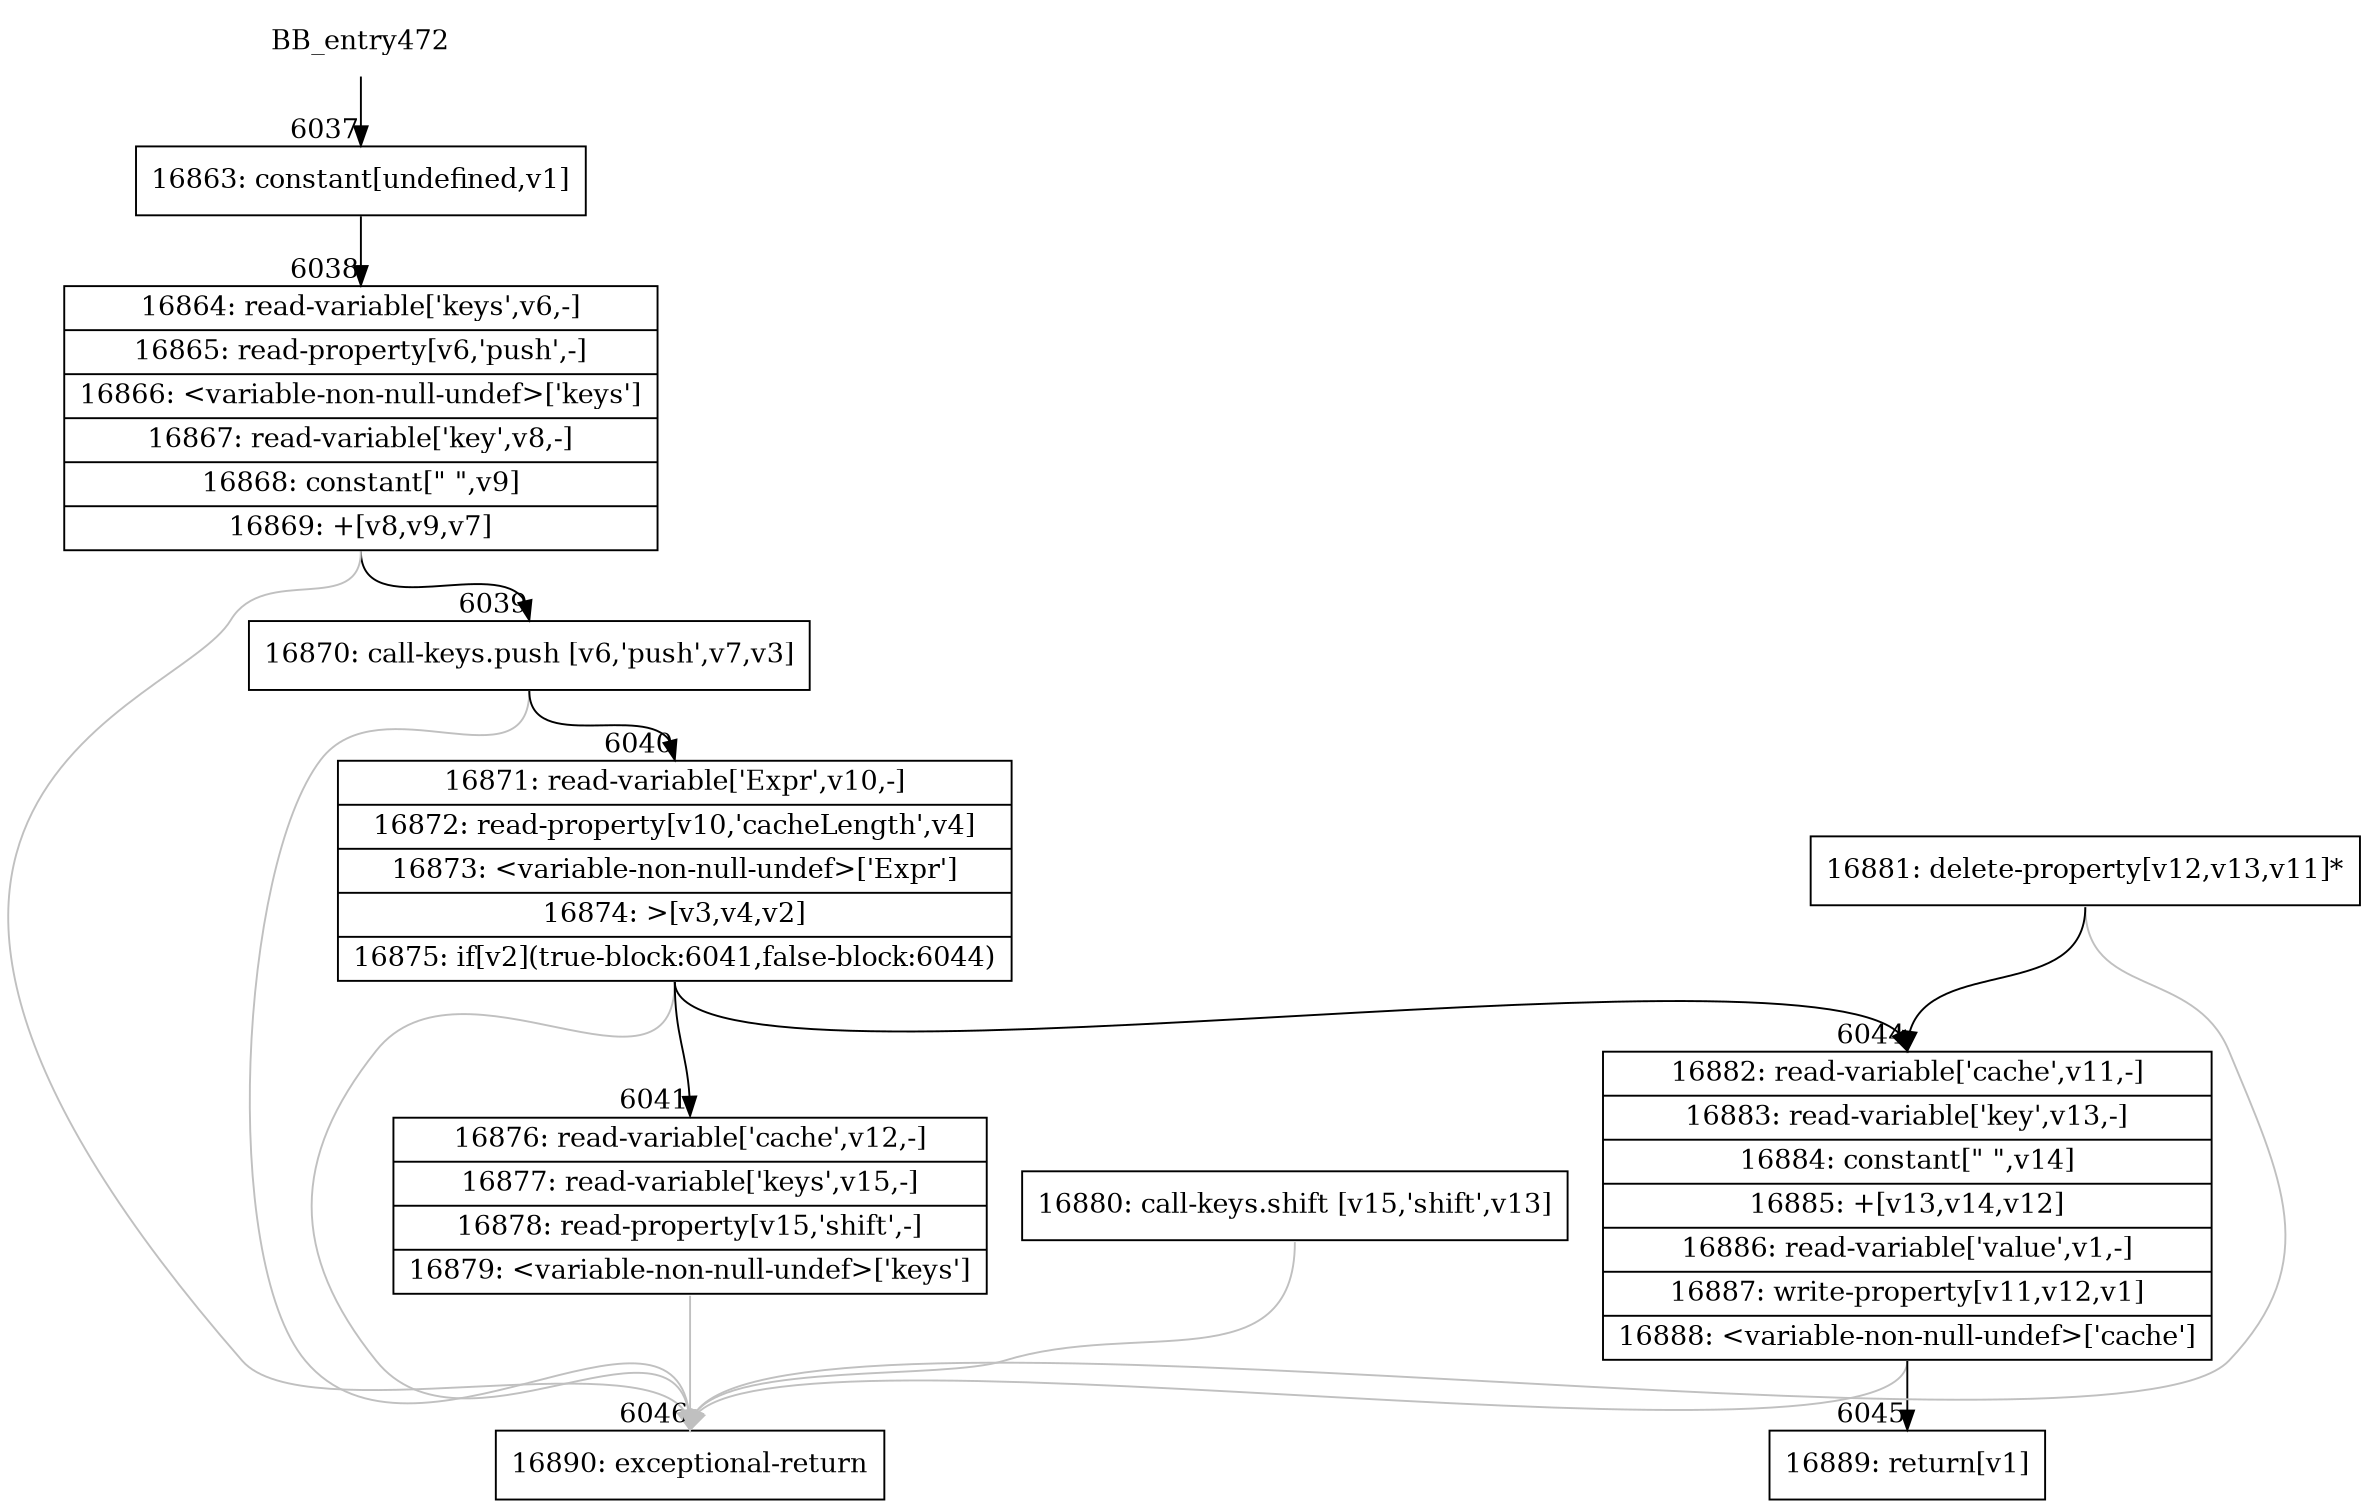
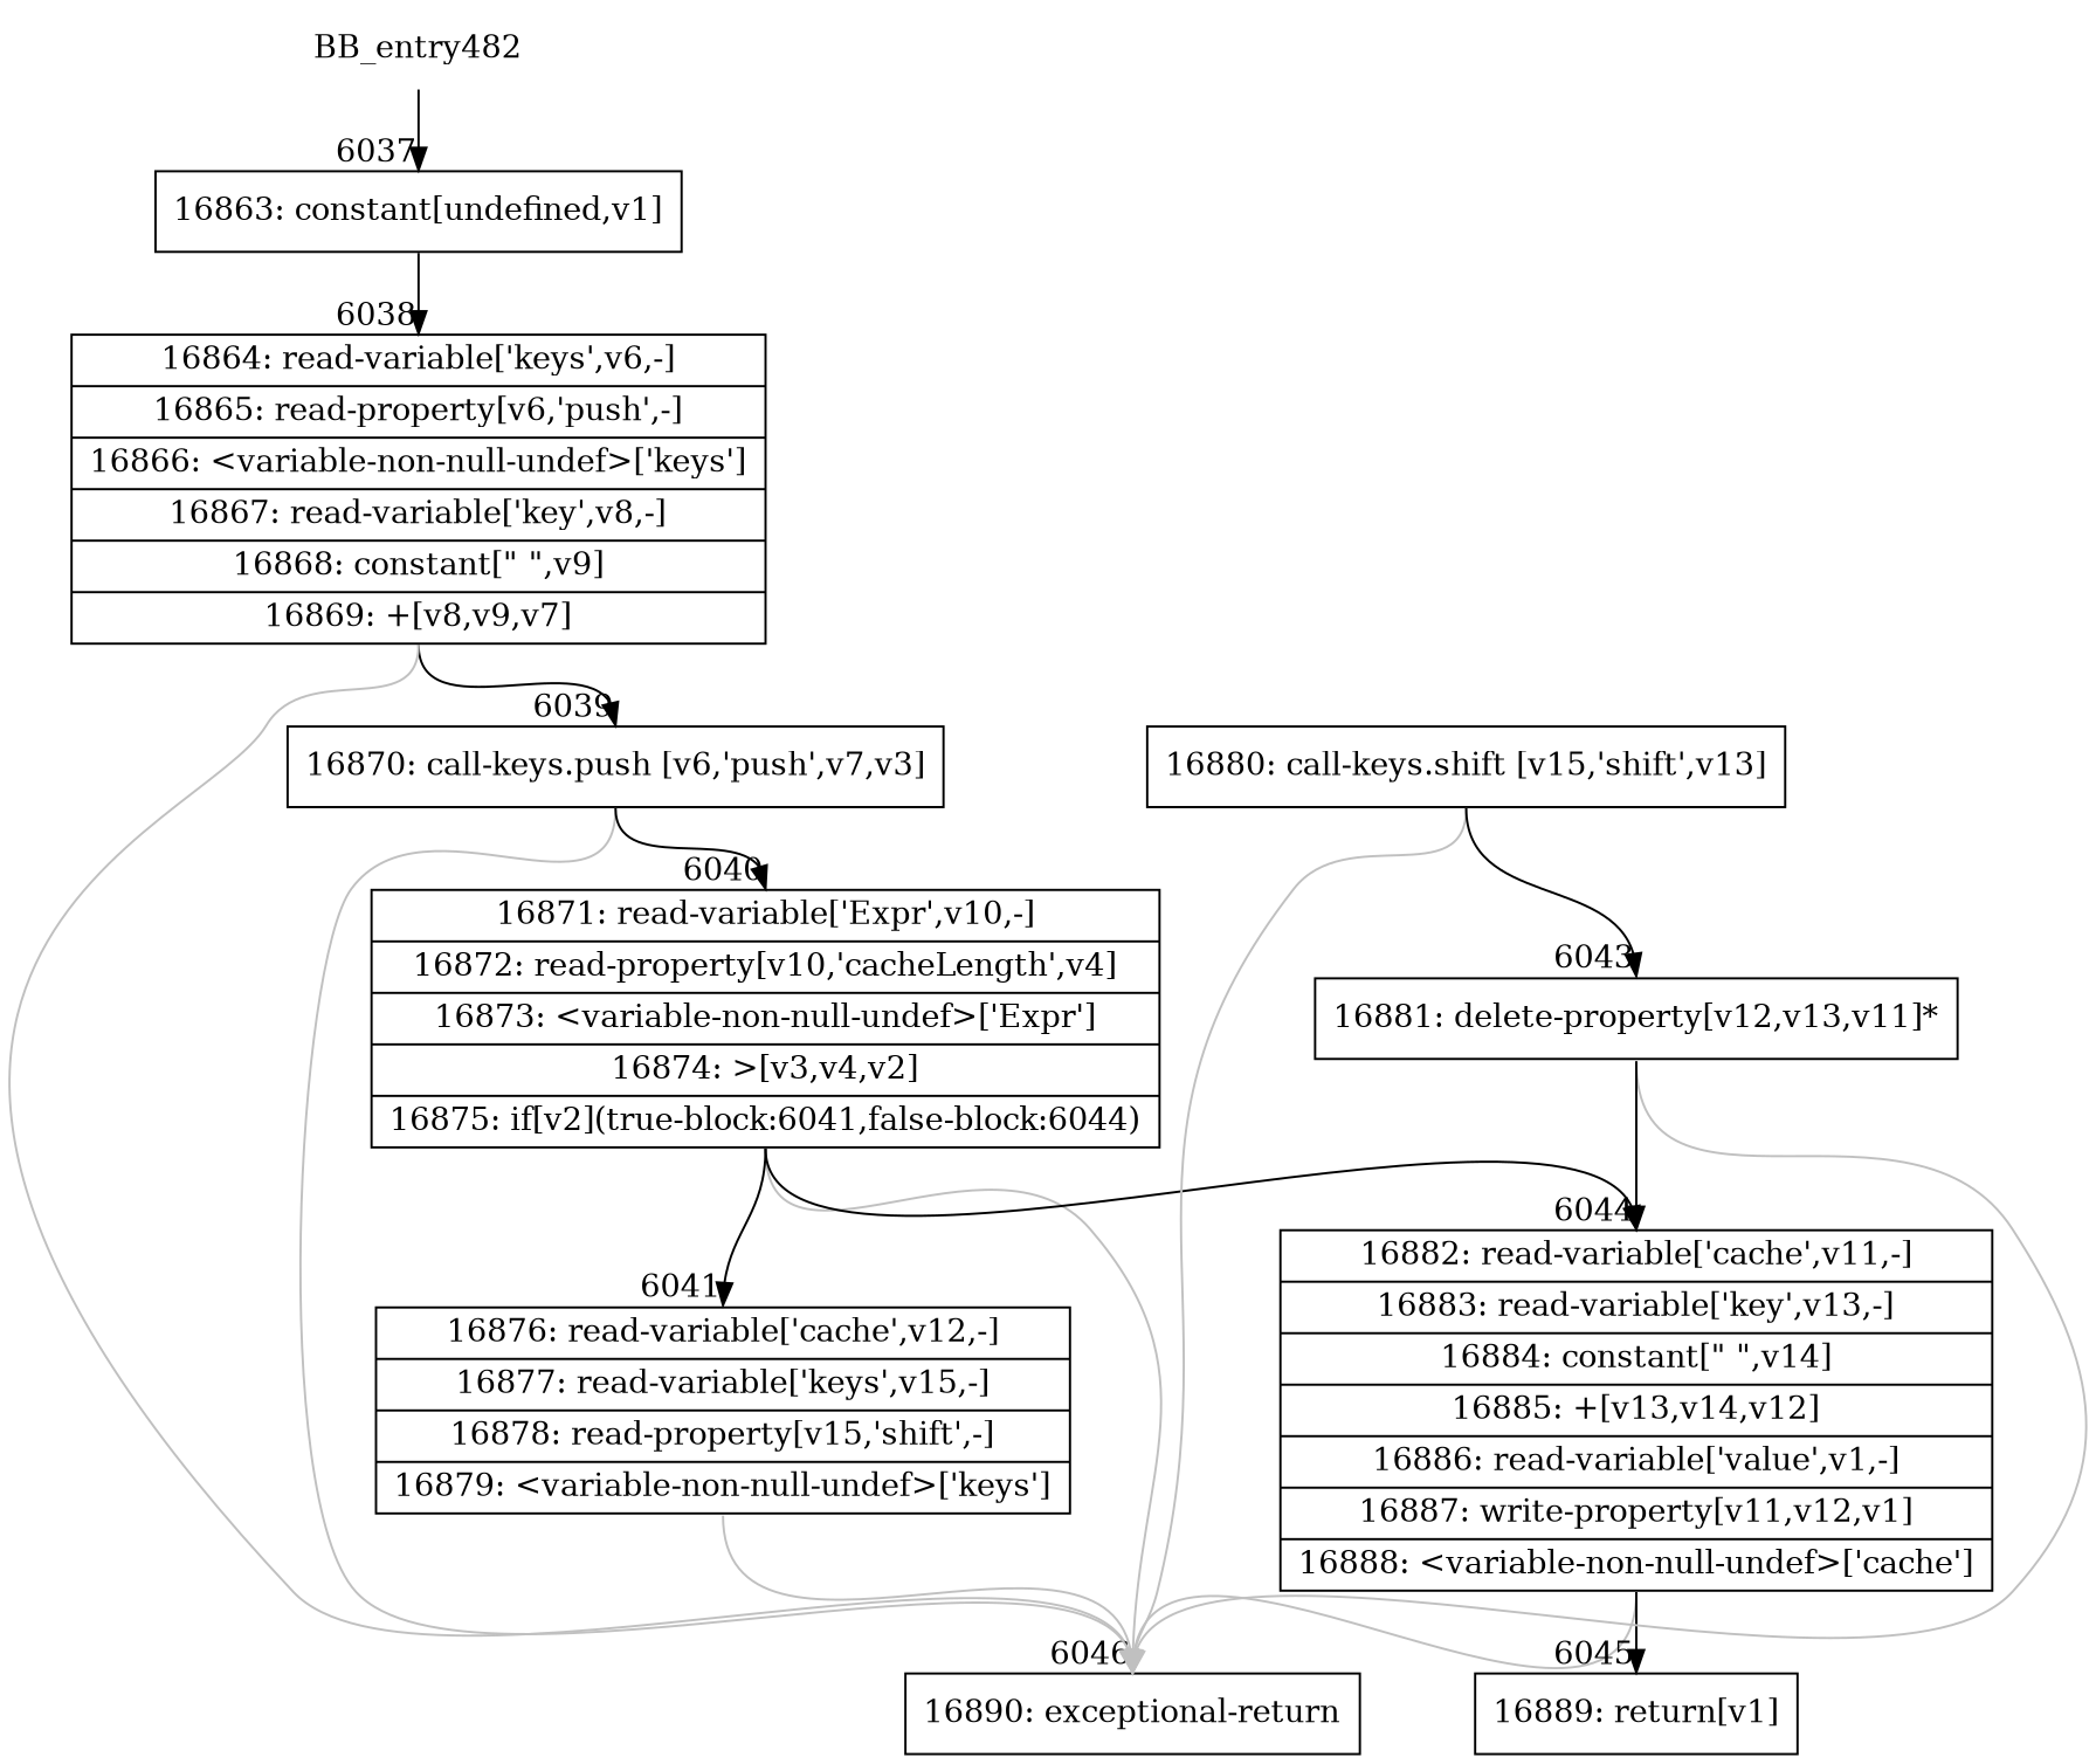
  digraph {
    rankdir=TD
    node [shape=record]
    edge [headport=n tailport=s]
-   BB_entry472 [shape=none]
+   BB_entry472 [shape=none label=BB_entry482]
    n2 [label="{16863: constant[undefined,v1]}"]
    n3 [label="{16864: read-variable['keys',v6,-]|16865: read-property[v6,'push',-]|16866: \<variable-non-null-undef\>['keys']|16867: read-variable['key',v8,-]|16868: constant[\" \",v9]|16869: +[v8,v9,v7]}"]
    n4 [label="{16870: call-keys.push [v6,'push',v7,v3]}"]
    n5 [label="{16890: exceptional-return}"]
    n6 [label="{16871: read-variable['Expr',v10,-]|16872: read-property[v10,'cacheLength',v4]|16873: \<variable-non-null-undef\>['Expr']|16874: \>[v3,v4,v2]|16875: if[v2](true-block:6041,false-block:6044)}"]
    n7 [label="{16876: read-variable['cache',v12,-]|16877: read-variable['keys',v15,-]|16878: read-property[v15,'shift',-]|16879: \<variable-non-null-undef\>['keys']}"]
    n8 [label="{16882: read-variable['cache',v11,-]|16883: read-variable['key',v13,-]|16884: constant[\" \",v14]|16885: +[v13,v14,v12]|16886: read-variable['value',v1,-]|16887: write-property[v11,v12,v1]|16888: \<variable-non-null-undef\>['cache']}"]
    n9 [label="{16889: return[v1]}"]
    n10 [label="{16880: call-keys.shift [v15,'shift',v13]}"]
    n11 [label="{16881: delete-property[v12,v13,v11]*}"]
    BB_entry472 -> n2 [headlabel="    6037"]
    n2 -> n3 [headlabel="      6038"]
    n3 -> n4 [headlabel="      6039"]
    n3 -> n5 [color=gray headlabel="      6046"]
    n4 -> n5 [color=gray]
    n4 -> n6 [headlabel="      6040"]
    n6 -> n5 [color=gray]
    n6 -> n7 [headlabel="      6041"]
    n6 -> n8 [headlabel="      6044"]
    n7 -> n5 [color=gray]
    n8 -> n5 [color=gray]
    n8 -> n9 [headlabel="      6045"]
    n10 -> n5 [color=gray]
+   n10 -> n11 [headlabel="      6043"]
    n11 -> n5 [color=gray]
    n11 -> n8
  }
